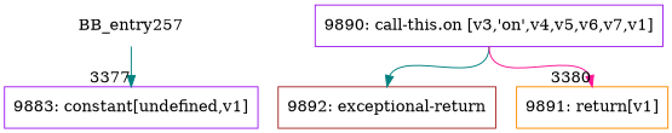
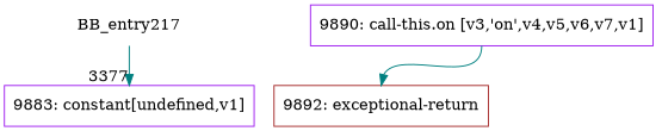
  digraph {
    rankdir=TD
    node [color=purple shape=record]
    edge [color=teal headport=n tailport=s]
-   BB_entry217 [shape=none label=BB_entry257]
+   BB_entry217 [shape=none]
    n2 [label="{9883: constant[undefined,v1]}"]
    n3 [label="{9890: call-this.on [v3,'on',v4,v5,v6,v7,v1]}"]
    n4 [color=brown label="{9892: exceptional-return}"]
-   n5 [color=darkorange label="{9891: return[v1]}"]
    BB_entry217 -> n2 [headlabel="    3377"]
    n3 -> n4
-   n3 -> n5 [color=deeppink headlabel="      3380"]
  }
